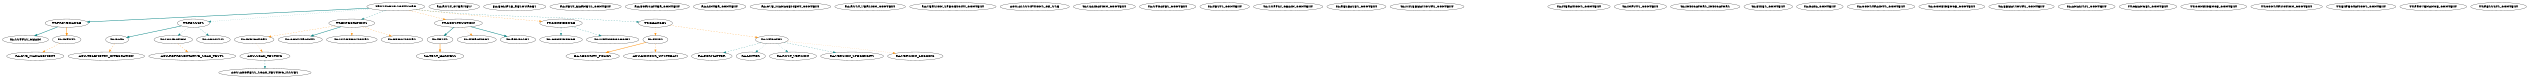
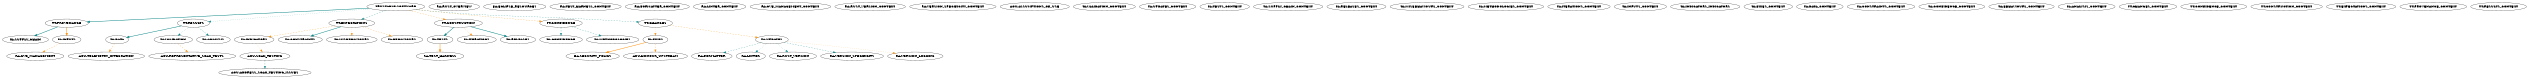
  digraph {
    edge [color=teal style=dashed]
    "TT-PROVENANCE" [sha=a772c4dca5a5ce2480dbebc588ef6a8f979b98ed9f021937cb2d72384bee163b]
    "TA-SUPPLY_CHAIN" [sha=a77c65c60bae1a79e053f73b684ea9e9ff69ca2536302a23cfd5e822146debb3]
    "TA-INPUTS" [sha="02ddde2576c6b4da0b5b642e7a7ed18920d030cea3a79a451132d0c640340432"]
    "RA-CVE_MANAGEMENT" [sha=c2a8ead96ef7a6eacae7e20a379ae40f5e5dbdc4a4761880d396d440a83dd20a]
    "TA-FIXES" [sha="08f069034d1399c43c4321c5f05de72125f4155a8b68b9bbb2029cb679e6ad48"]
    "EA-SECURITY_POLICY" [sha="9b9a7520c08f0a25e7c04b0743acaac7ac5c8cb103dc6a9f77287dde74ba105b"]
    "AOU-HONOUR_UPSTREAM" [sha=edef3bcf2a0b2e01362f856d0078bc58fb4147d020399864663520cb0d2dbbd9]
    "RA-RUST_OVERVIEW" [sha="56ff674344deddc9a57ddd2c2f5e25e92d959ecebb4430b8f53550616d8a89db"]
    "EA-ECLIPSE_RESOURCES" [sha=e70d5ff01f4a8374a7947db010175a01d354853f03f2d440aa6f4c8f30cb970c]
    "TA-TESTS" [sha=ed86aaf1e6ad848c07f2b0bc94f9aba18939f434198384e66ce539af258fb7f2]
    "RA-TEST_HARNESS" [sha="8a92c1d55473764dd92acdf9c7c3d9bb90fd222d200257e09654c129d3fb58c4"]
    "RA-TEST_HARNESS_CONTEXT" [sha="1a3c4bc77d228289f20c6b7ddcc028489dc9d613c3858f533aae734eedaeea90"]
    "TA-UPDATES" [sha="44c56d2467ce1ce550e15912c7aaa3ecd4a40a79791857dd9332030bce31f5fa"]
    "RA-FORMATTER" [sha=e1cec1f1189092a7a610eb3c52879b8f22057ec1177823f552dd016fd1ffbd83]
    "RA-LINTER" [sha=d18fb385199783b06be9bbaa66c94a13f7115a856dae1190d839ee3a82783da4]
    "RA-RUST_VERSION" [sha="805259407164de1640f007ed23579f0a4095cc4a82b987cb31500cc715f8464c"]
    "RA-VERSION_SPECIFICITY" [sha=ac091343911a939d4eed109acbd95bf7a6586445f373c80df39c288ed996aa04]
    "RA-VERSION_LOCKING" [sha="7b0f56c1467121ba719a2419de9f34aa2e57bf35bc583de9bb32e473e896df6d"]
    "RA-FORMATTER_CONTEXT" [sha=ef8e0fc02ef1fd90b62cdf057b37f734f5ee7939bee5e752035be7330fbb8a44]
    "RA-LINTER_CONTEXT" [sha="31502b977b54920c5a3623044000ed43a690d8a91567620d5f2a700847b16faa"]
    "RA-CVE_MANAGEMENT_CONTEXT" [sha="4adf515d5e1b38acd63d8f07d22f1ea0ffb1aab8c2e49f93c2a272ced19674de"]
    "RA-RUST_VERSION_CONTEXT" [sha="59f47289c359a74ed37c24391dd66c649646896fa480cef888083dae710230a5"]
    "RA-VERSION_SPECIFICITY_CONTEXT" [sha="1a0f2957dee2ea6d8becab9aa110b71c41489aed644de91f2a27aea81b9fa3d4"]
    "TA-DATA" [sha="796e4b5851340906568a47c4436c1fa67ca1c48c98a8b6a16b19283d04cea799"]
    "AOU-TELEMETRY_INTEGRATION" [sha=e64316307fec166099333f2549e8a573676285d06d90b255a218ad063d13ba20]
    "TA-VALIDATION" [sha="20f6d87b89d9fbffe427a734ab70906c26ad787e53032a8c4f4d599227704be6"]
    "AOU-REPRESENTATIVE_SOAK_TESTS" [sha="9343dd582a559738d4fb35b8c81916617100c8c7babbefa25eab8be680f25d09"]
    "AOU-SOAK_TESTING" [sha=b1e25c3f37662a5498e7ea75f07a1257cc867e100fbad039315d1a55f003150c]
    "AOU-ADDRESS_SOAK_TESTING_ISSUES" [sha=c30a707ed898a7826322969e4282fdc05b355adaedb81401d0684f7375bec03d]
    "TA-INDICATORS" [sha=a5392ef1e3e40d82ef9a304d1304bf007fa85d961ab8ea268231cb212d763477]
    "AOU-ASSUMPTIONS_OF_USE" [sha="43d5c67f83919de5b8061535cae6ff9740b52b160090da774da4ff0e567cc4de"]
    "TRUSTABLE-SOFTWARE" [sha="0ee34ac763c88e239317c910ece9e6c8e7630057d661880a668bce5746e6d0fc"]
    "TT-RESULTS" [sha="5249bb84a61c58ef002ab86edba14ea9bc7f573f2a781626b995d79efc378ff2"]
    "TT-EXPECTATIONS" [sha=eb3b99bc2977f2e8039b7c51cb03d0c22024119fbd59c0a71b79873fae9d1547]
    "TT-CONSTRUCTION" [sha=a8dba34d078e9e6346a32719778f8a21c5ab4fef561575ef684d0bb361a39e85]
    "TT-CONFIDENCE" [sha=d3766ae21be69dc9751d87cb2e797a2cde7eaa894e9e4a8b93052894ddbff963]
    "TT-CHANGES" [sha="4a086732b7536c247f46e786c690bc81c34fe82490fda85f0797983d1fa1ba72"]
    "TA-ANALYSIS" [sha="76cb774300c75d7b6a24c872fe691f2f0cd1d36cc4a2493e835f6b861bc79c34"]
    "TA-CONSTRAINTS" [sha=b6a7e9f9303c4d00b4cc7a9105b9371a0bbdbd6dfbdd19eb6a121d73f4e98d16]
    "TA-MISBEHAVIOURS" [sha="975a70f96b5d537f3deecb58ed526b8434f18491973e0fb3eaf6fdd8cf615cb6"]
    "TA-BEHAVIOURS" [sha="5d4efe1fa03929829eca8f81199d71ad49d0923f3dada54dbbe2c59b96416246"]
    "TA-ITERATIONS" [sha="1add795875de0c57b63b29df099bea2177a69a4005280f0fe9ce098015e5e818"]
    "TA-RELEASES" [sha="0a9784300799d216ec66c67b32e2a896d8ba654a5ba232f527bf1444f2cafec8"]
    "TA-CONFIDENCE" [sha="61e0823f84462427ef0afb4f121fbeb91671867bb1c31ebf36c126415fa34fef"]
    "TA-METHODOLOGIES" [sha="24d5a7953ffdf99b22eb1d9a8453158a85c8e96c899972d5bc44e4e70ddabcdc"]
    "TA-VALIDATION_CONTEXT" [sha=a3b86d7cbdd98349ce1e55223d348390f44113e4c32302e0a304b2afa6f73e3d]
    "TA-UPDATES_CONTEXT" [sha="04e9e385faa1a01f354f7077af2378c8487b2d321954b2f9ce3b3c0a110272bd"]
    "TA-TESTS_CONTEXT" [sha=fda85ca058ad84df2a3c51f74acd479afd70c2d015a18dbcdcc2ff1dfb7ba860]
    "TA-SUPPLY_CHAIN_CONTEXT" [sha="0b4fca46bde478eff251aa883e0ea721677de456ee7218dc30768bbdabf1ce69"]
    "TA-RELEASES_CONTEXT" [sha="3bc18d858d82083c47963f251977809baccb0a7d1f49ba0f31d12445eb75278a"]
    "TA-MISBEHAVIOURS_CONTEXT" [sha="86add9c4fcfe0e674b236386efe32497d56084d2d8614dd53f6be048c5596b18"]
+   "TA-METHODOLOGIES_CONTEXT" [sha="0895f04437bd2d63d95dbc074a5a3d41d618298beec6a0c45e68dfdbe4d61dc7"]
    "TA-ITERATIONS_CONTEXT" [sha="1cdec75985a4c7132da801f2bf33e10d1a6d6a552870eb4164cbd8a79493ca22"]
    "TA-INPUTS_CONTEXT" [sha=a703e70c323a20a52f24c4d131430e4287dc2241a501361840940978fa4b403e]
    n55 [label="TA-INDICATORS_INDICATORS" sha="2cb8fdcf78f6e4d3420dae450f222f0099cbb5c5c8d9536d8203af2d44f3f5c6"]
    "TA-FIXES_CONTEXT" [sha=c0e9a11cc56994cc5ee09c836bde241c226ac0abcdcd828d99af7d36f832190a]
    "TA-DATA_CONTEXT" [sha=c3da4727e428551f7413af7518fc5b491dda4b265c0dbb162281f80f832b212e]
    "TA-CONSTRAINTS_CONTEXT" [sha="141a016317a79350d678c61f0f27245624d058637c2d739882cc4ab2db3bf272"]
    "TA-CONFIDENCE_CONTEXT" [sha="2f2401a55b205031c9155fe649bd496081672bad5bba909d751d08fcbfa1880e"]
    "TA-BEHAVIOURS_CONTEXT" [sha="19cec9808abed250aac6836d8b2291ded76c22a8648a3a2b0e8854c6fe2659d3"]
    "TA-ANALYSIS_CONTEXT" [sha=f2115fc7084eeca6535a7d273c9508a17e732a2c417ab41a3ece0bb8cf8cfea9]
    "TT-CHANGES_CONTEXT" [sha=d044998e53c72c7ffb7213c181691770df8ca6550ab47b65849dd31ed61e9eca]
    "TT-CONFIDENCE_CONTEXT" [sha="79aa858899753cf66adbc01c5149787e83878dfc8643db67e8afd6a08dfc038a"]
    "TT-CONSTRUCTION_CONTEXT" [sha="5b68fe431bf979b6cc53dd701f37d61e212c5d21f28b40bea0aae3881e540082"]
    "TT-EXPECTATIONS_CONTEXT" [sha="5a11a140bed063bce07dd3d20de386d2f4869dee72227bb8eb3e9c96998423ce"]
    "TT-PROVENANCE_CONTEXT" [sha=cce7333a585814fed3fbee29e16c13efc19c575637d5393897f18f72ce0b5f41]
    "TT-RESULTS_CONTEXT" [sha="767428792ccf9d14c7ce2529f0abaa0f8622ce28d8bbd245edd36db87279f4d3"]
    "TT-PROVENANCE" -> "TA-SUPPLY_CHAIN" [sha="8d155472be832a02dc508c2645f2b579fed6cd3375d81da79eb6e72e3529faf1" style=bold]
    "TT-PROVENANCE" -> "TA-INPUTS" [color=darkorange sha="2522fb87e9a65707c0cf68f12e2076d40285e40adcbd9e90e92e4919e1deb563" style=bold]
    "TA-INPUTS" -> "RA-CVE_MANAGEMENT" [color=darkorange sha="183f6d0274448b8716254b0c43e90e29c6d5bf477397212ea72b9699a3bcf7e7"]
    "TA-FIXES" -> "EA-SECURITY_POLICY" [color=darkorange sha="49b2a2fc3c1d3e67f47a522c20d0b4cdc11be5a7cc26a3a3dd67693f4a3b62da" style=bold]
    "TA-FIXES" -> "AOU-HONOUR_UPSTREAM" [color=darkorange sha="34978fb97af4ff9203167c93b0241ca12975a335355278e1c696eac7c50c78dc"]
    "TA-TESTS" -> "RA-TEST_HARNESS" [color=darkorange sha="18c7ca56e8874d847e2e180196fae98852aa9658832811905354438bf18dbce5" style=bold]
    "TA-UPDATES" -> "RA-FORMATTER" [sha="8f6be967e10e9c072d131d18c2abddd7a99e8dcdc27b8d9712908fd343955b71"]
    "TA-UPDATES" -> "RA-LINTER" [sha="4bc816fefe9a87d934060ec613ac13d7d480f427d8b568ee8997c56ad9d105a4" style=dotted]
    "TA-UPDATES" -> "RA-RUST_VERSION" [sha=dd35c1ea1b9f67cd7eeb83458684244953655acb169e21d07667f6bbe6a3313f style=dotted]
    "TA-UPDATES" -> "RA-VERSION_SPECIFICITY" [sha="3e2d642e8dc61cd0ba1f0566e34ee431ec57fb28a7833bb14462c2cee05a1217"]
    "TA-UPDATES" -> "RA-VERSION_LOCKING" [color=darkorange sha="969cb85ea4d653177819e8799cce4099204bb0c2221230e46c1ed7b68e44d12d" style=dotted]
    "TA-DATA" -> "AOU-TELEMETRY_INTEGRATION" [color=darkorange sha=b51ec551db44e549119e4c1adf12551654c19c0b713379fbbd08a1db9416bde7]
    "TA-VALIDATION" -> "AOU-REPRESENTATIVE_SOAK_TESTS" [color=darkorange sha=d9bcaa96e0a5afd3ed76a9b8d34e8e236f7c12ca8abb0955ae39d6ec8eab6257]
    "AOU-SOAK_TESTING" -> "AOU-ADDRESS_SOAK_TESTING_ISSUES" [sha=a55c906a7d82ce810b27923163556e1535e227d80e610ef98675a615d8cf442c]
    "TA-INDICATORS" -> "AOU-SOAK_TESTING" [color=darkorange sha=f49b0a46745293c69cd975dc6ce3beeaca8cc3e52471cfd2e107f29a0493e619 style=dotted]
    "TRUSTABLE-SOFTWARE" -> "TT-PROVENANCE" [sha=cb15a1198883c829414bcbfe8facf185761e76e1829dbd652c6ba43e845baf89 style=bold]
    "TRUSTABLE-SOFTWARE" -> "TT-RESULTS" [sha="8ebd1a56b1758b78ba8aac3f4edae8522c5aa3f7f78f6e8bf20681a8dc641390" style=dotted]
    "TRUSTABLE-SOFTWARE" -> "TT-EXPECTATIONS" [sha="095fa3de9e338cfe70bd170897b0e0f6c4baa562e9e8500af09c0e7113be4a7b"]
    "TRUSTABLE-SOFTWARE" -> "TT-CONSTRUCTION" [color=darkorange sha=f0aa867b5e98cf2a613cb41e4c1781ef15c2d474da1256fe52f78143a3568ae3]
    "TRUSTABLE-SOFTWARE" -> "TT-CONFIDENCE" [color=darkorange sha="794d2a149d7599a605f199ab0e0d06bcd0c368dd7ca3e0497b097944bb2292d0"]
    "TRUSTABLE-SOFTWARE" -> "TT-CHANGES" [sha=e1d4ed97b6c3a3b63449525c756c595ac611378daabf9d391e4ab22eda83431d]
    "TT-RESULTS" -> "TA-DATA" [sha=c32ec353c886f8e8453fc81d3c22f79d0c3dd1c49ca61f8e3d667d9cfd2df333 style=bold]
    "TT-RESULTS" -> "TA-VALIDATION" [sha="5d01a5f457e49e0ca1bfbe343063210681e45c7ff3a4b408acd10e9e7c8f7442" style=dotted]
    "TT-RESULTS" -> "TA-ANALYSIS" [sha=e38dabbcd806b320bc91a14a99c80510402513454d239f2c68970abcc28696b3]
    "TT-EXPECTATIONS" -> "TA-INDICATORS" [color=darkorange sha="02363119362f62b9c3e6964ce8ce1040cc02addc6744bff4988d7b800a325b27"]
    "TT-EXPECTATIONS" -> "TA-CONSTRAINTS" [sha="0a27dfbdac555f0bf00df3bf9891ec8e3f0cd21e7b2fc0bef90bf1354bd136bc" style=bold]
    "TT-EXPECTATIONS" -> "TA-MISBEHAVIOURS" [color=darkorange sha="3ed521c03263953246e4c328058c7a089f69b88fa4032fd7817abbd890112d39" style=dotted]
    "TT-EXPECTATIONS" -> "TA-BEHAVIOURS" [color=darkorange sha=c791907335b64629c40fa3904cb1ee2f90bcd108651d768bfdb5745e77f277a9]
    "TT-CONSTRUCTION" -> "TA-TESTS" [sha=ab76e6a5f7779b0b3370f17fbafbbcafb891a5a68a0b01132706bdf737761857 style=bold]
    "TT-CONSTRUCTION" -> "TA-ITERATIONS" [color=darkorange sha="1365c148e1f8685e0c673a14b5aebb55d3542b6a2aa38614c23051a8cb797625" style=dotted]
    "TT-CONSTRUCTION" -> "TA-RELEASES" [sha="60673fda603b2c0da8ca6828b688e640168a78c53d8ba33d6d92a5943f1ed07a" style=bold]
    "TT-CONFIDENCE" -> "TA-CONFIDENCE" [sha="8da51b08feaf190447b0ef3b81571e0d154d8ae14e5b6b6cdf3f733ba36a4416"]
    "TT-CONFIDENCE" -> "TA-METHODOLOGIES" [sha=d851fc98bfe69918102c0fff3126d7868497acd05791ff989e99bd7f5d2c03f4]
    "TT-CHANGES" -> "TA-FIXES" [color=darkorange sha="73c42e776c0f2067bec787580363c92032595da75573d5793f13c5e3559d044d" style=dotted]
    "TT-CHANGES" -> "TA-UPDATES" [color=darkorange sha=e8fdebd723f00411bed32c98a1cd3b047d9f4d45724e29c1a57be00cc1e0c5c3]
  }
